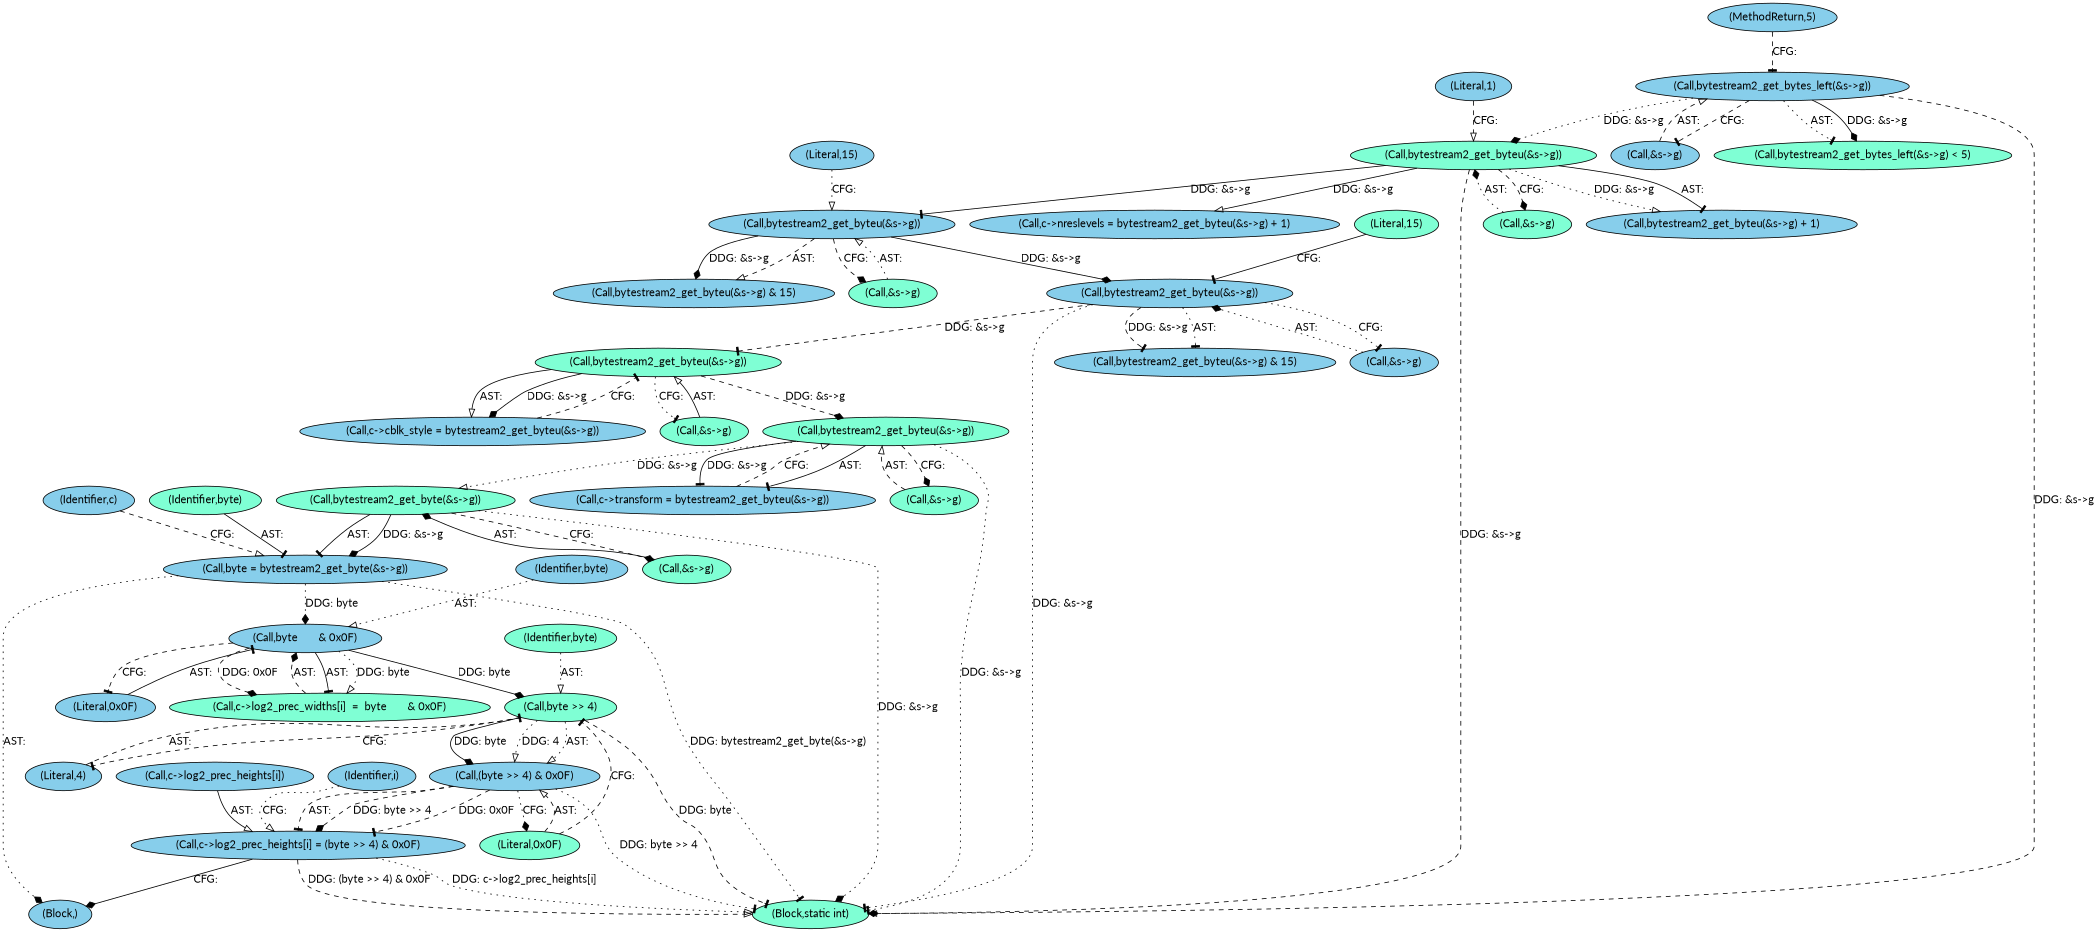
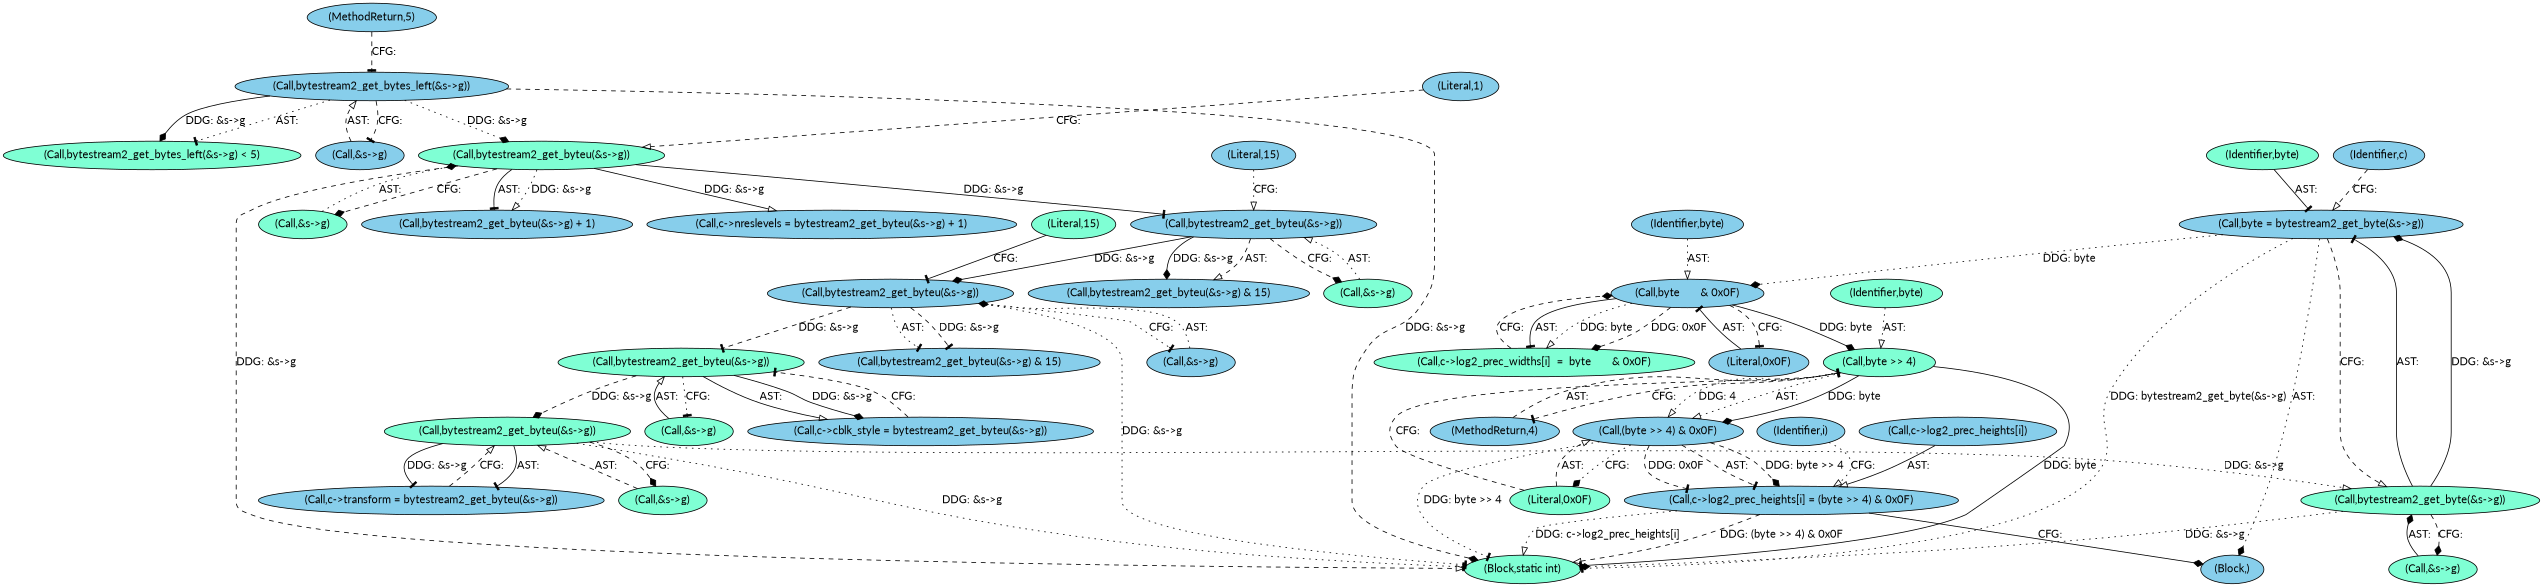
  digraph {
    fontname=Lato
    node [fillcolor=skyblue fontname=Lato style=filled]
    edge [arrowhead=tee fontname=Lato style=dashed]
    n1 [label="(Call,c->log2_prec_heights[i] = (byte >> 4) & 0x0F)"]
    n2 [label="(Block,)"]
    n3 [fillcolor=aquamarine label="(Block,static int)"]
    n4 [label="(Call,(byte >> 4) & 0x0F)"]
    n5 [fillcolor=aquamarine label="(Literal,0x0F)"]
    n6 [fillcolor=aquamarine label="(Call,byte >> 4)"]
-   n7 [label="(Literal,4)"]
+   n7 [label="(MethodReturn,4)"]
    n8 [label="(Call,byte       & 0x0F)"]
    n9 [fillcolor=aquamarine label="(Call,c->log2_prec_widths[i]  =  byte       & 0x0F)"]
    n10 [label="(Literal,0x0F)"]
    n11 [label="(Call,byte = bytestream2_get_byte(&s->g))"]
    n12 [fillcolor=aquamarine label="(Call,bytestream2_get_byte(&s->g))"]
    n13 [fillcolor=aquamarine label="(Call,&s->g)"]
    n14 [fillcolor=aquamarine label="(Call,bytestream2_get_byteu(&s->g))"]
    n15 [label="(Call,c->transform = bytestream2_get_byteu(&s->g))"]
    n16 [fillcolor=aquamarine label="(Call,&s->g)"]
    n17 [fillcolor=aquamarine label="(Call,bytestream2_get_byteu(&s->g))"]
    n18 [fillcolor=aquamarine label="(Call,&s->g)"]
    n19 [label="(Call,c->cblk_style = bytestream2_get_byteu(&s->g))"]
    n20 [label="(Call,bytestream2_get_byteu(&s->g))"]
    n21 [label="(Call,bytestream2_get_byteu(&s->g) & 15)"]
    n22 [label="(Call,&s->g)"]
    n23 [label="(Call,bytestream2_get_byteu(&s->g))"]
    n24 [fillcolor=aquamarine label="(Call,&s->g)"]
    n25 [label="(Call,bytestream2_get_byteu(&s->g) & 15)"]
    n26 [fillcolor=aquamarine label="(Call,bytestream2_get_byteu(&s->g))"]
    n27 [label="(Call,bytestream2_get_byteu(&s->g) + 1)"]
    n28 [fillcolor=aquamarine label="(Call,&s->g)"]
    n29 [label="(Call,c->nreslevels = bytestream2_get_byteu(&s->g) + 1)"]
    n30 [label="(Call,bytestream2_get_bytes_left(&s->g))"]
    n31 [fillcolor=aquamarine label="(Call,bytestream2_get_bytes_left(&s->g) < 5)"]
    n32 [label="(Call,&s->g)"]
    n33 [fillcolor=aquamarine label="(Identifier,byte)"]
    n34 [label="(Call,c->log2_prec_heights[i])"]
    n35 [label="(Identifier,c)"]
    n36 [fillcolor=aquamarine label="(Identifier,byte)"]
    n37 [fillcolor=aquamarine label="(Literal,15)"]
    n38 [label="(Identifier,byte)"]
    n39 [label="(MethodReturn,5)"]
    n40 [label="(Identifier,i)"]
    n41 [label="(Literal,15)"]
    n42 [label="(Literal,1)"]
    n1 -> n2 [arrowhead=diamond label="CFG: " style=solid]
    n1 -> n3 [arrowhead=onormal label="DDG: (byte >> 4) & 0x0F"]
    n1 -> n3 [arrowhead=onormal label="DDG: c->log2_prec_heights[i]" style=dotted]
    n4 -> n1 [label="AST: "]
    n4 -> n1 [arrowhead=diamond label="DDG: byte >> 4"]
    n4 -> n1 [label="DDG: 0x0F"]
    n4 -> n3 [label="DDG: byte >> 4" style=dotted]
    n4 -> n5 [arrowhead=diamond label="CFG: " style=dotted]
    n5 -> n4 [arrowhead=onormal label="AST: "]
    n5 -> n6 [label="CFG: "]
-   n6 -> n3 [label="DDG: byte"]
+   n6 -> n3 [label="DDG: byte" style=solid]
    n6 -> n4 [arrowhead=onormal label="AST: " style=dotted]
    n6 -> n4 [arrowhead=diamond label="DDG: byte" style=solid]
    n6 -> n4 [arrowhead=onormal label="DDG: 4" style=dotted]
    n6 -> n7 [label="CFG: "]
    n7 -> n6 [label="AST: "]
    n8 -> n6 [arrowhead=diamond label="DDG: byte" style=solid]
    n8 -> n9 [label="AST: " style=solid]
    n8 -> n9 [arrowhead=onormal label="DDG: byte" style=dotted]
    n8 -> n9 [arrowhead=diamond label="DDG: 0x0F"]
    n8 -> n10 [label="CFG: "]
-   n9 -> n8 [arrowhead=diamond label="AST: "]
+   n9 -> n8 [arrowhead=diamond label="CFG: "]
    n10 -> n8 [label="AST: " style=solid]
    n11 -> n2 [arrowhead=diamond label="AST: " style=dotted]
    n11 -> n3 [label="DDG: bytestream2_get_byte(&s->g)" style=dotted]
    n11 -> n8 [arrowhead=diamond label="DDG: byte" style=dotted]
+   n11 -> n12 [arrowhead=onormal label="CFG: "]
    n12 -> n3 [arrowhead=diamond label="DDG: &s->g" style=dotted]
    n12 -> n11 [label="AST: " style=solid]
    n12 -> n11 [arrowhead=diamond label="DDG: &s->g" style=solid]
    n12 -> n13 [arrowhead=diamond label="CFG: "]
    n13 -> n12 [arrowhead=diamond label="AST: " style=solid]
    n14 -> n3 [label="DDG: &s->g" style=dotted]
    n14 -> n12 [arrowhead=onormal label="DDG: &s->g" style=dotted]
    n14 -> n15 [label="AST: " style=solid]
    n14 -> n15 [label="DDG: &s->g" style=solid]
    n14 -> n16 [arrowhead=diamond label="CFG: "]
    n15 -> n14 [arrowhead=onormal label="CFG: "]
    n16 -> n14 [arrowhead=onormal label="AST: "]
    n17 -> n14 [arrowhead=diamond label="DDG: &s->g"]
    n17 -> n18 [label="CFG: " style=dotted]
    n17 -> n19 [arrowhead=onormal label="AST: " style=solid]
    n17 -> n19 [arrowhead=diamond label="DDG: &s->g" style=solid]
    n18 -> n17 [arrowhead=onormal label="AST: " style=solid]
    n19 -> n17 [label="CFG: "]
    n20 -> n3 [label="DDG: &s->g" style=dotted]
    n20 -> n17 [label="DDG: &s->g"]
    n20 -> n21 [label="AST: " style=dotted]
    n20 -> n21 [label="DDG: &s->g"]
    n20 -> n22 [label="CFG: " style=dotted]
    n22 -> n20 [arrowhead=diamond label="AST: " style=dotted]
    n23 -> n20 [arrowhead=diamond label="DDG: &s->g" style=solid]
    n23 -> n24 [arrowhead=diamond label="CFG: "]
    n23 -> n25 [arrowhead=onormal label="AST: "]
    n23 -> n25 [arrowhead=diamond label="DDG: &s->g" style=solid]
    n24 -> n23 [arrowhead=onormal label="AST: " style=dotted]
    n26 -> n3 [arrowhead=onormal label="DDG: &s->g"]
    n26 -> n23 [label="DDG: &s->g" style=solid]
    n26 -> n27 [label="AST: " style=solid]
    n26 -> n27 [arrowhead=onormal label="DDG: &s->g" style=dotted]
    n26 -> n28 [arrowhead=diamond label="CFG: "]
    n26 -> n29 [arrowhead=onormal label="DDG: &s->g" style=solid]
    n28 -> n26 [arrowhead=diamond label="AST: " style=dotted]
    n30 -> n3 [arrowhead=diamond label="DDG: &s->g"]
    n30 -> n26 [arrowhead=diamond label="DDG: &s->g" style=dotted]
    n30 -> n31 [label="AST: " style=dotted]
    n30 -> n31 [arrowhead=diamond label="DDG: &s->g" style=solid]
    n30 -> n32 [label="CFG: "]
    n32 -> n30 [arrowhead=onormal label="AST: "]
    n33 -> n6 [arrowhead=onormal label="AST: " style=dotted]
    n34 -> n1 [arrowhead=onormal label="AST: " style=solid]
    n35 -> n11 [arrowhead=onormal label="CFG: "]
    n36 -> n11 [label="AST: " style=solid]
    n37 -> n20 [label="CFG: " style=solid]
    n38 -> n8 [arrowhead=onormal label="AST: " style=dotted]
    n39 -> n30 [label="CFG: "]
    n40 -> n1 [arrowhead=onormal label="CFG: " style=dotted]
    n41 -> n23 [arrowhead=onormal label="CFG: " style=dotted]
    n42 -> n26 [arrowhead=onormal label="CFG: "]
  }
